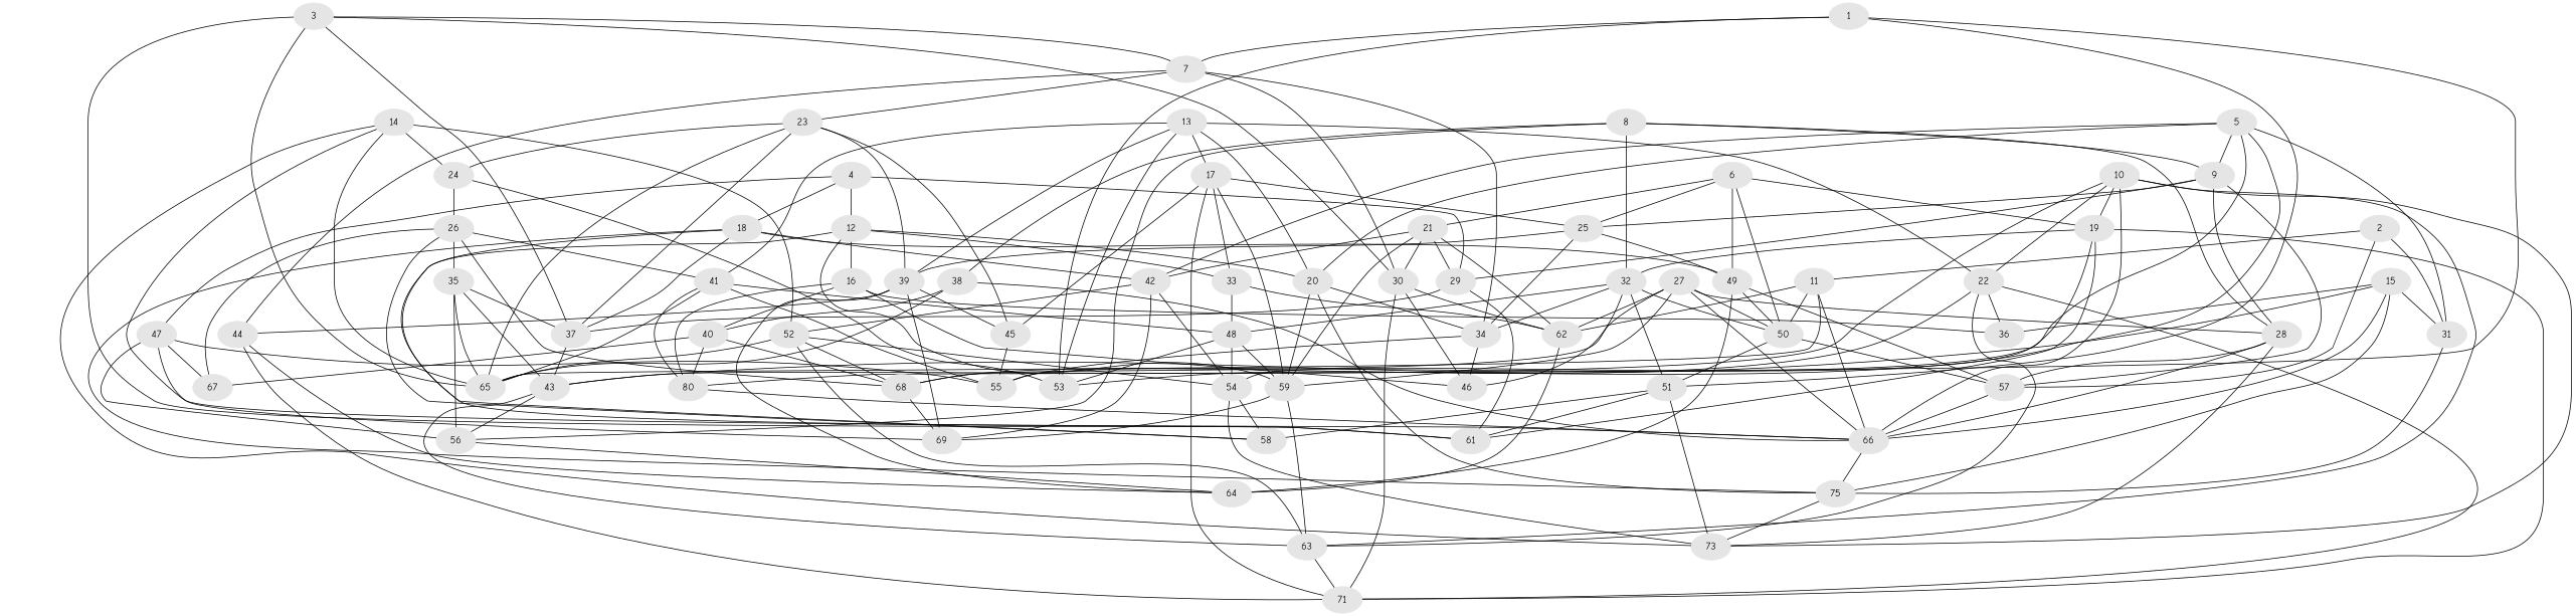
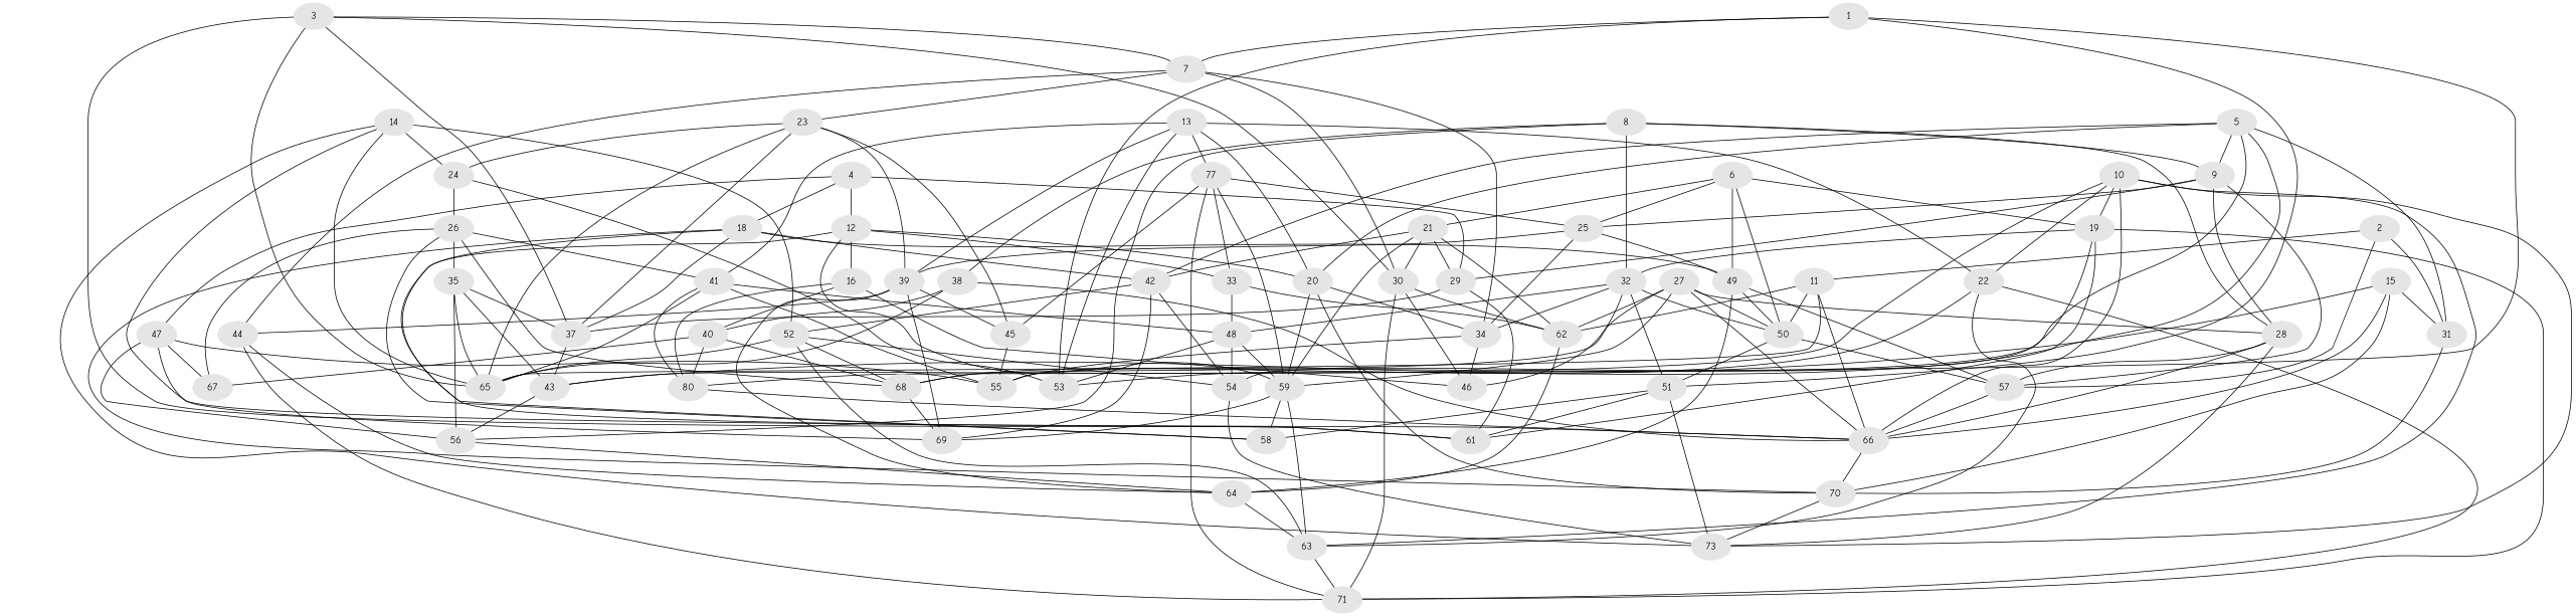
  graph {
    fontname="Comic Neue"
    node [color=gray90 fontname="Comic Neue" style=filled]
    edge [fontname="Comic Neue" weight=1.0]
    1
    7
    51
    53
    n5 [label=80]
    30
    23
    34
    44
    61
    73
    58
    66
    2
    11
    31
    57
    65
    50
    62
-   70 [label=75]
+   70
    3
    37
    46
    71
    43
    4
    12
    18
    29
    47
    20
    16
    33
    59
    42
    49
    55
    56
    67
    69
    5
    9
    25
    28
    52
    54
    6
    19
    21
    32
    39
    64
    24
    45
    8
    38
    48
    40
    10
    22
    63
-   36
    68
    13
-   17
+   17 [label=77]
    41
    14
    26
    15
    35
    27
    1 -- 7
    1 -- 51
    1 -- 53
    1 -- n5
    7 -- 30
    7 -- 23
    7 -- 34
    7 -- 44
    51 -- 61
    51 -- 73
    51 -- 58
    n5 -- 66
    30 -- 62
    30 -- 46
    30 -- 71
    23 -- 65
    23 -- 37
    23 -- 39
    23 -- 24
    23 -- 45
    34 -- 46
    34 -- 55
    44 -- 71
    44 -- 64
    66 -- 70
    2 -- 11
    2 -- 31 [weight=2.0]
    2 -- 57
    11 -- 66
    11 -- 65
    11 -- 50 [weight=2.0]
    11 -- 62
    31 -- 70
    57 -- 66
    50 -- 51
    50 -- 57
    62 -- 64
    70 -- 73
    3 -- 7
    3 -- 30
    3 -- 61 [weight=2.0]
    3 -- 65
    3 -- 37
    37 -- 43
    43 -- 56
-   43 -- 63
+   64 -- 63
    4 -- 12
    4 -- 18
    4 -- 29
    4 -- 47
    12 -- 58
    12 -- 20
    12 -- 16
    12 -- 33
    12 -- 59
    18 -- 61
    18 -- 70
    18 -- 37
    18 -- 42
    18 -- 49
    29 -- 61
    29 -- 37
    47 -- 55
    47 -- 56 [weight=2.0]
    47 -- 67
    47 -- 69
    20 -- 34
    20 -- 70
    20 -- 59
    16 -- n5
    16 -- 46
    16 -- 40
-   16 -- 36 [weight=2.0]
    33 -- 62
    33 -- 48
    59 -- 69
    59 -- 63
    42 -- 69
    42 -- 52
    42 -- 54
    49 -- 57
    49 -- 50
    49 -- 64
    56 -- 64
    5 -- 53
    5 -- 31
    5 -- 20
    5 -- 42
    5 -- 55
    5 -- 9
    9 -- 57
    9 -- 29
    9 -- 25
    9 -- 28
    25 -- 34
    25 -- 49
    25 -- 39
    28 -- 73
    28 -- 66
    28 -- 57
    52 -- 65
    52 -- 54
    52 -- 63
    52 -- 68
    54 -- 73
-   54 -- 58
+   59 -- 58
    6 -- 50
    6 -- 49
    6 -- 25
    6 -- 19
    6 -- 21
    19 -- 61
    19 -- 71
    19 -- 54
    19 -- 32
    21 -- 30
    21 -- 62
    21 -- 29
    21 -- 59
    21 -- 42
    32 -- 51
    32 -- 34
    32 -- 50
    32 -- 46
    32 -- 48
    39 -- 44 [weight=2.0]
    39 -- 69
    39 -- 64
    39 -- 45
    24 -- 53 [weight=2.0]
    24 -- 26
    45 -- 55
    8 -- 56
    8 -- 9
    8 -- 28
    8 -- 32 [weight=2.0]
    8 -- 38
    38 -- 66
    38 -- 65
    38 -- 40
    48 -- 53
    48 -- 59
    48 -- 54
    40 -- n5
    40 -- 67 [weight=2.0]
    40 -- 68
    10 -- 73
    10 -- 66
    10 -- 43
    10 -- 19
    10 -- 22
    10 -- 63
    22 -- 71
    22 -- 63
-   22 -- 36
    22 -- 68
    63 -- 71
    68 -- 69
    13 -- 53
    13 -- 20
    13 -- 39
    13 -- 22
    13 -- 17
    13 -- 41
    17 -- 71
    17 -- 33
    17 -- 59
    17 -- 25
    17 -- 45
    41 -- n5 [weight=2.0]
    41 -- 65
    41 -- 55 [weight=2.0]
    41 -- 48
    14 -- 73
    14 -- 66
    14 -- 65
    14 -- 52
    14 -- 24 [weight=2.0]
    26 -- 58
    26 -- 67
    26 -- 68
    26 -- 41
    26 -- 35
    15 -- 66
    15 -- 31 [weight=2.0]
    15 -- 70
    15 -- 43
-   15 -- 36
    35 -- 65
    35 -- 37
    35 -- 43
    35 -- 56
    27 -- 66
    27 -- 50
    27 -- 62
    27 -- 59
    27 -- 28
    27 -- 68
  }
